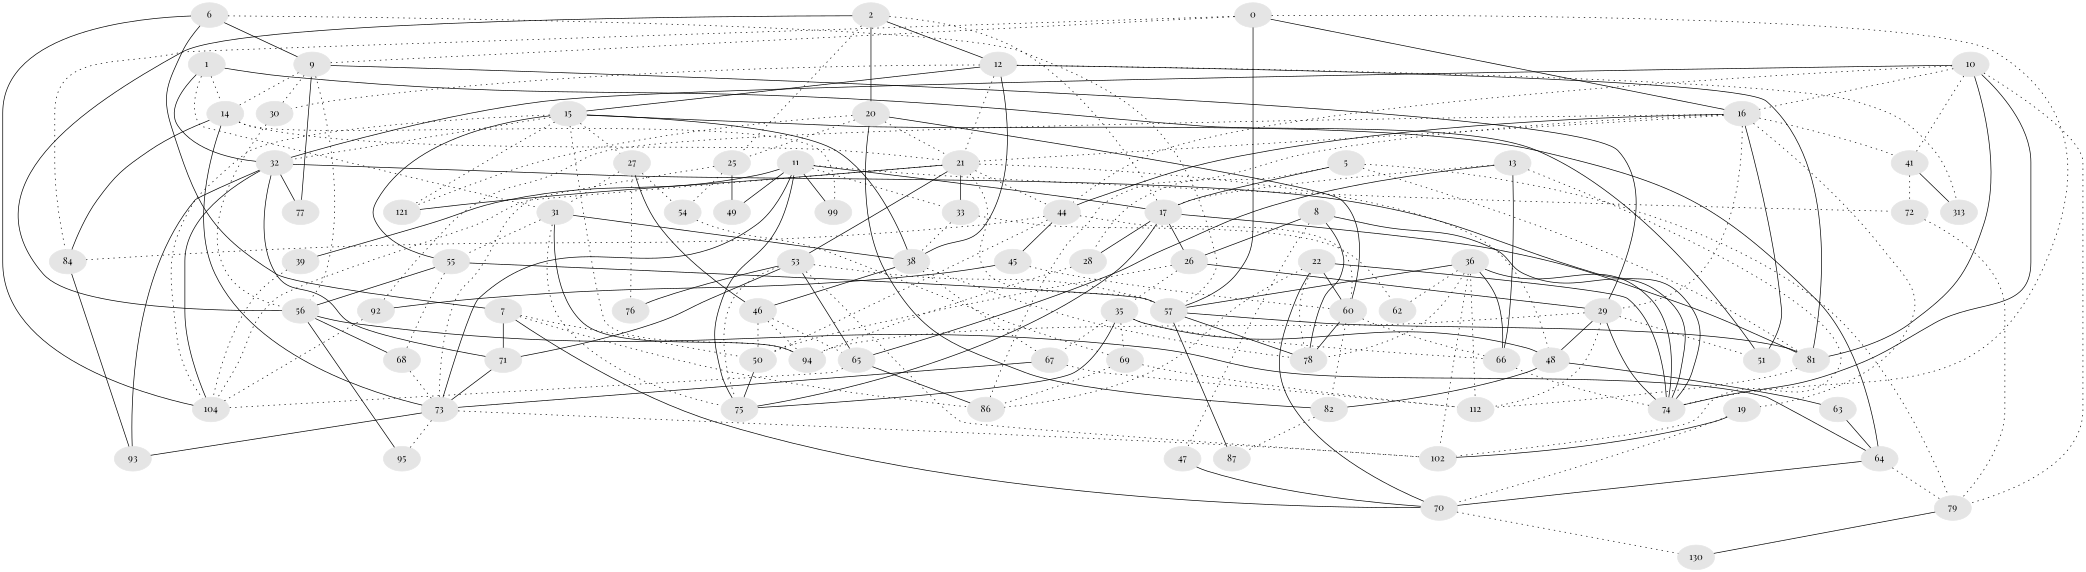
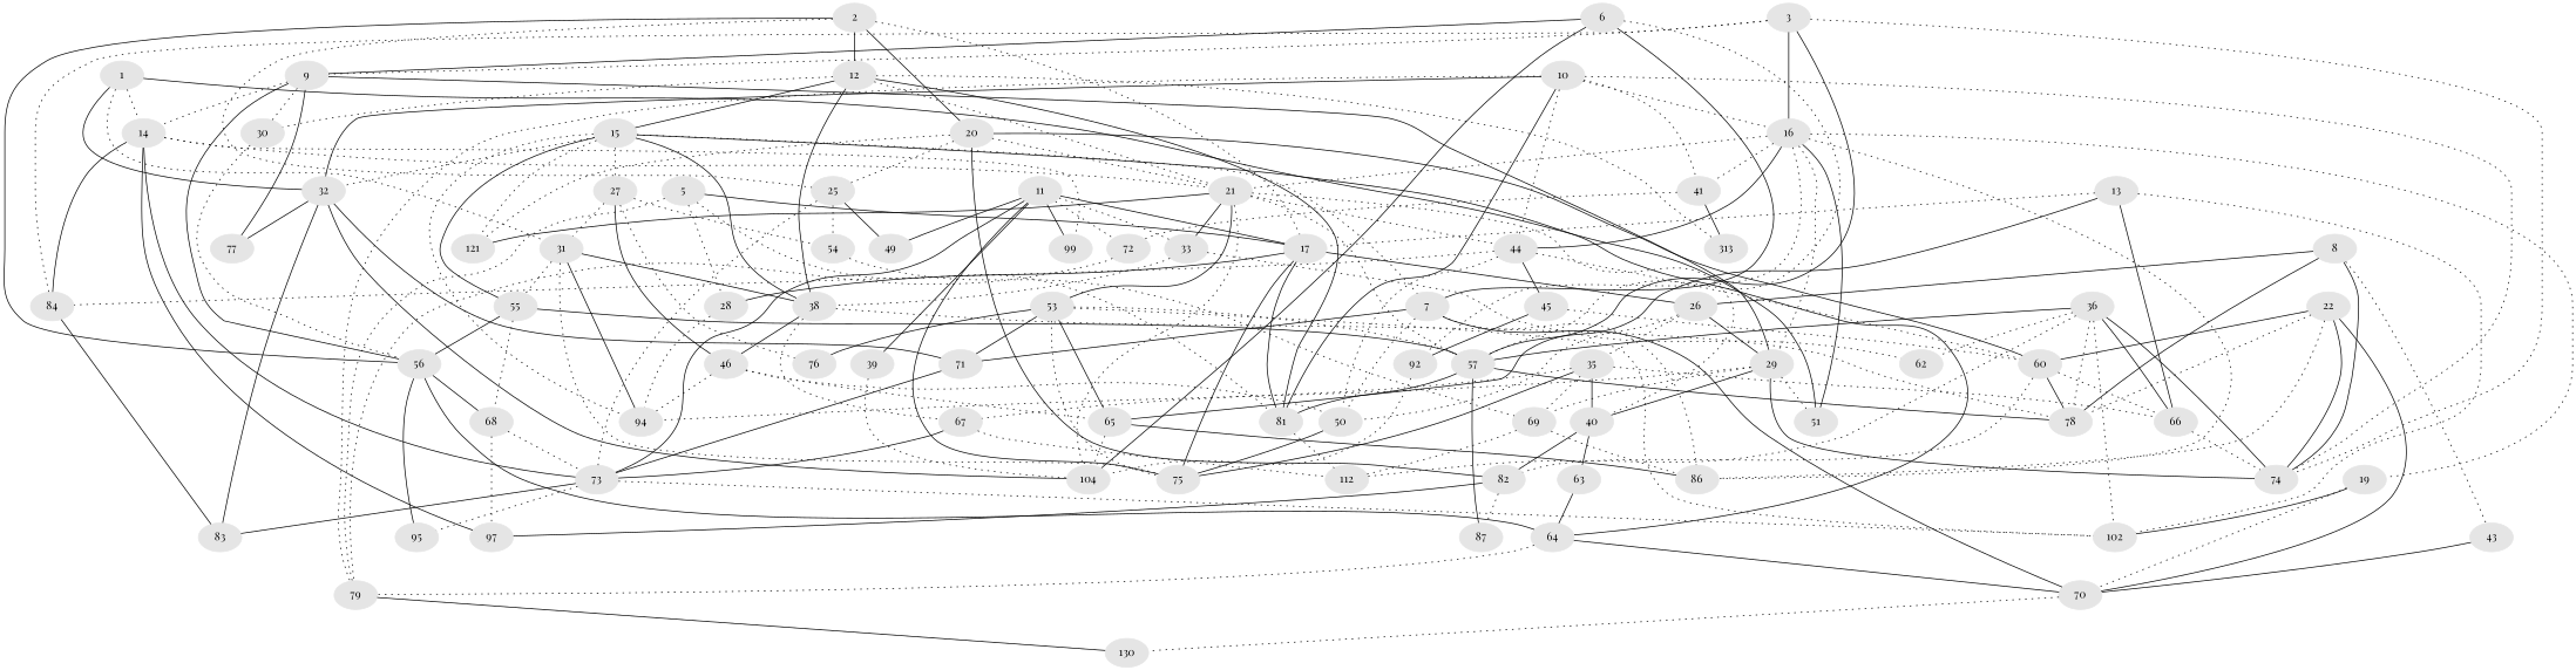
  graph {
    fontname="Playfair Display"
    node [color=gray90 fontname="Playfair Display" style=filled]
    edge [fontname="Playfair Display" style=dotted]
    1 [super="+4"]
    14 [super="+18"]
    31 [super="+59"]
    32 [super="+123"]
    51
    84
    73
    99
    21 [super="+111"]
+   97 [super="+125"]
    75 [super="+124"]
    38 [super="+119"]
    55 [super="+85"]
    94 [super="+126"]
    74 [super="+101"]
    104 [super="+110"]
    71
    77
-   93
+   93 [label=83]
    12 [super="+24"]
    81 [super="+103"]
    30 [super="+34"]
    15 [super="+83"]
    n24 [label=313]
    2
    17 [super="+23"]
    20 [super="+106"]
    25
    56
    28
    26
    121
    60 [super="+122"]
    82
    49
    54
    64 [super="+90"]
    68
    95
    9 [super="+58"]
    29 [super="+47"]
-   3 [label=0]
+   3
    16 [super="+98"]
    57 [super="+117"]
    86
    41
    44 [super="+109"]
    19 [super="+48"]
    92
    78 [super="+120"]
    87
    5 [super="+37"]
    79 [super="+129"]
    130
    112
    6 [super="+100"]
    7
    50 [super="+96"]
    70 [super="+127"]
    8 [super="+128"]
-   43 [label=47]
+   43
    35 [super="+107"]
-   40 [super="+89" label=48]
+   40 [super="+89"]
    69 [super="+105"]
    10 [super="+108"]
    72
    45 [super="+80"]
    11 [super="+61"]
    33
    39
    62
    102 [super="+116"]
    27 [super="+131"]
    53 [super="+114"]
    46 [super="+52"]
    67 [super="+91"]
    13 [super="+88"]
    65 [super="+118"]
    66
    76
    63
    22 [super="+42"]
    36 [super="+115"]
    1 -- 14
    1 -- 31
    1 -- 32 [style=solid]
    1 -- 51 [style=solid]
    14 -- 84 [style=solid]
    14 -- 73 [style=solid]
    14 -- 99
    14 -- 21
+   14 -- 97 [style=solid]
    31 -- 75
    31 -- 38 [style=solid]
    31 -- 55
    31 -- 94 [style=solid]
-   32 -- 74 [style=solid]
    32 -- 104 [style=solid]
    32 -- 71 [style=solid]
    32 -- 77 [style=solid]
    32 -- 93 [style=solid]
    84 -- 93 [style=solid]
    73 -- 93 [style=solid]
    73 -- 95
    73 -- 102
    21 -- 104
    21 -- 121 [style=solid]
    21 -- 57
    21 -- 44
    21 -- 40
    21 -- 33 [style=solid]
    21 -- 53 [style=solid]
    38 -- 78
    38 -- 46 [style=solid]
    38 -- 67
    55 -- 56 [style=solid]
    55 -- 68
    55 -- 57 [style=solid]
    71 -- 73 [style=solid]
    12 -- 21
    12 -- 38 [style=solid]
    12 -- 81 [style=solid]
    12 -- 30
    12 -- 15 [style=solid]
    12 -- n24
    81 -- 112
    30 -- 56
    15 -- 32
    15 -- 38 [style=solid]
    15 -- 55 [style=solid]
    15 -- 94
-   15 -- 104
+   15 -- 7
    15 -- 121
    15 -- 64 [style=solid]
    15 -- 27
    2 -- 12 [style=solid]
    2 -- 17
    2 -- 20 [style=solid]
    2 -- 25
    2 -- 56 [style=solid]
    17 -- 75 [style=solid]
    17 -- 81 [style=solid]
    17 -- 28 [style=solid]
    17 -- 26 [style=solid]
    20 -- 21
    20 -- 25
    20 -- 121
    20 -- 60 [style=solid]
    20 -- 82 [style=solid]
    25 -- 73
    25 -- 49 [style=solid]
    25 -- 54
    56 -- 64 [style=solid]
    56 -- 68 [style=solid]
    56 -- 95 [style=solid]
    28 -- 94
    26 -- 29 [style=solid]
    26 -- 50
    26 -- 35
    60 -- 82
    60 -- 78 [style=solid]
    60 -- 66
+   82 -- 97 [style=solid]
    82 -- 87
    54 -- 69
    64 -- 79 [weight=2]
    64 -- 70 [style=solid]
    68 -- 73
+   68 -- 97
    9 -- 14
    9 -- 77 [style=solid]
    9 -- 30
-   9 -- 56
+   9 -- 56 [style=solid]
    9 -- 29 [style=solid]
    29 -- 51
    29 -- 94
    29 -- 74 [style=solid]
    29 -- 40 [style=solid]
-   29 -- 112
+   29 -- 69
    3 -- 84
    3 -- 74
    3 -- 9
    3 -- 16 [style=solid]
    3 -- 57 [style=solid]
    16 -- 51 [style=solid]
    16 -- 21
    16 -- 29
    16 -- 86
    16 -- 41
    16 -- 44 [style=solid]
    16 -- 19
    16 -- 92
    57 -- 81 [style=solid]
    57 -- 78 [style=solid]
    57 -- 87 [style=solid]
    41 -- n24 [style=solid]
    41 -- 72
    44 -- 84
    44 -- 60
    44 -- 50
    44 -- 45 [style=solid]
    19 -- 70
    19 -- 102 [style=solid]
    92 -- 104
    5 -- 81
    5 -- 17 [style=solid]
    5 -- 28
    5 -- 79
    79 -- 130 [style=solid]
    6 -- 104 [style=solid]
    6 -- 9 [style=solid]
    6 -- 57
    6 -- 7 [style=solid]
    7 -- 71 [style=solid]
    7 -- 86
    7 -- 50
    7 -- 70 [style=solid]
    50 -- 75 [style=solid]
    70 -- 130
    8 -- 74 [style=solid]
    8 -- 26 [style=solid]
    8 -- 78 [style=solid]
    8 -- 43
    43 -- 70 [style=solid]
    35 -- 75 [style=solid]
    35 -- 40 [style=solid]
    35 -- 69
    35 -- 67 [weight=2]
    35 -- 66
    40 -- 82 [style=solid]
    40 -- 63 [style=solid]
    69 -- 86
    69 -- 112
    10 -- 32 [style=solid]
-   10 -- 74 [style=solid]
+   10 -- 74
    10 -- 81 [style=solid]
    10 -- 16 [weight=2]
    10 -- 41
    10 -- 44
    10 -- 79 [weight=2]
    72 -- 79
    45 -- 60
    45 -- 92 [style=solid]
    11 -- 73 [style=solid]
    11 -- 99 [style=solid]
    11 -- 75 [style=solid]
    11 -- 17 [style=solid weight=2]
    11 -- 49 [style=solid]
    11 -- 72
    11 -- 33
    11 -- 39 [style=solid]
    33 -- 38
    33 -- 62
    39 -- 104
    27 -- 31
    27 -- 54
    27 -- 46 [style=solid]
    27 -- 76
    53 -- 75
    53 -- 71 [style=solid]
    53 -- 57
    53 -- 102
    53 -- 65 [style=solid]
    53 -- 76 [style=solid]
    46 -- 94
    46 -- 50
    46 -- 65
    67 -- 73 [style=solid]
    67 -- 112
    13 -- 17
    13 -- 102
    13 -- 65 [style=solid]
    13 -- 66 [style=solid]
    65 -- 104
    65 -- 86 [style=solid]
    66 -- 74
    63 -- 64 [style=solid]
    22 -- 74 [style=solid]
    22 -- 60 [style=solid]
    22 -- 86
    22 -- 78
    22 -- 70 [style=solid]
    36 -- 74 [style=solid]
    36 -- 57 [style=solid]
    36 -- 78
    36 -- 112
    36 -- 62
    36 -- 102 [weight=2]
    36 -- 66 [style=solid]
  }
